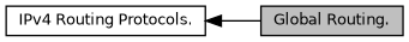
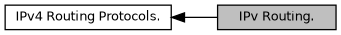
  digraph {
    rankdir=LR
    node [color=black fontname=Helvetica fontsize=10 shape=box style=filled]
    n1 [fillcolor=white height=0.2 label="IPv4 Routing Protocols." width=0.4]
-   n2 [fillcolor=grey75 fontcolor=black height=0.2 label="Global Routing." width=0.4]
+   n2 [fillcolor=grey75 fontcolor=black height=0.2 label="IPv Routing." width=0.4]
    n1 -> n2 [dir=back fontname=Helvetica fontsize=10 labelfontname=Helvetica labelfontsize=10 shape=plaintext style=solid]
  }
